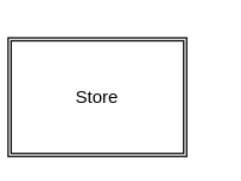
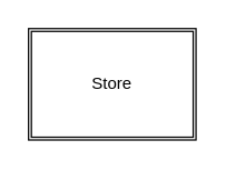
  <mxCell id="0" />
  <mxCell id="1" parent="0" />
- <mxCell id="2" value="Store&lt;br&gt;" style="shape=ext;double=1;rounded=0;whiteSpace=wrap;html=1;" vertex="1" parent="1"><mxGeometry x="5" y="25" width="120" height="80" as="geometry" /></mxCell>
+ <mxCell id="2" value="Store&lt;br&gt;" style="shape=ext;double=1;rounded=0;whiteSpace=wrap;html=1;" vertex="1" parent="1"><mxGeometry x="20" y="20" width="120" height="80" as="geometry" /></mxCell>
